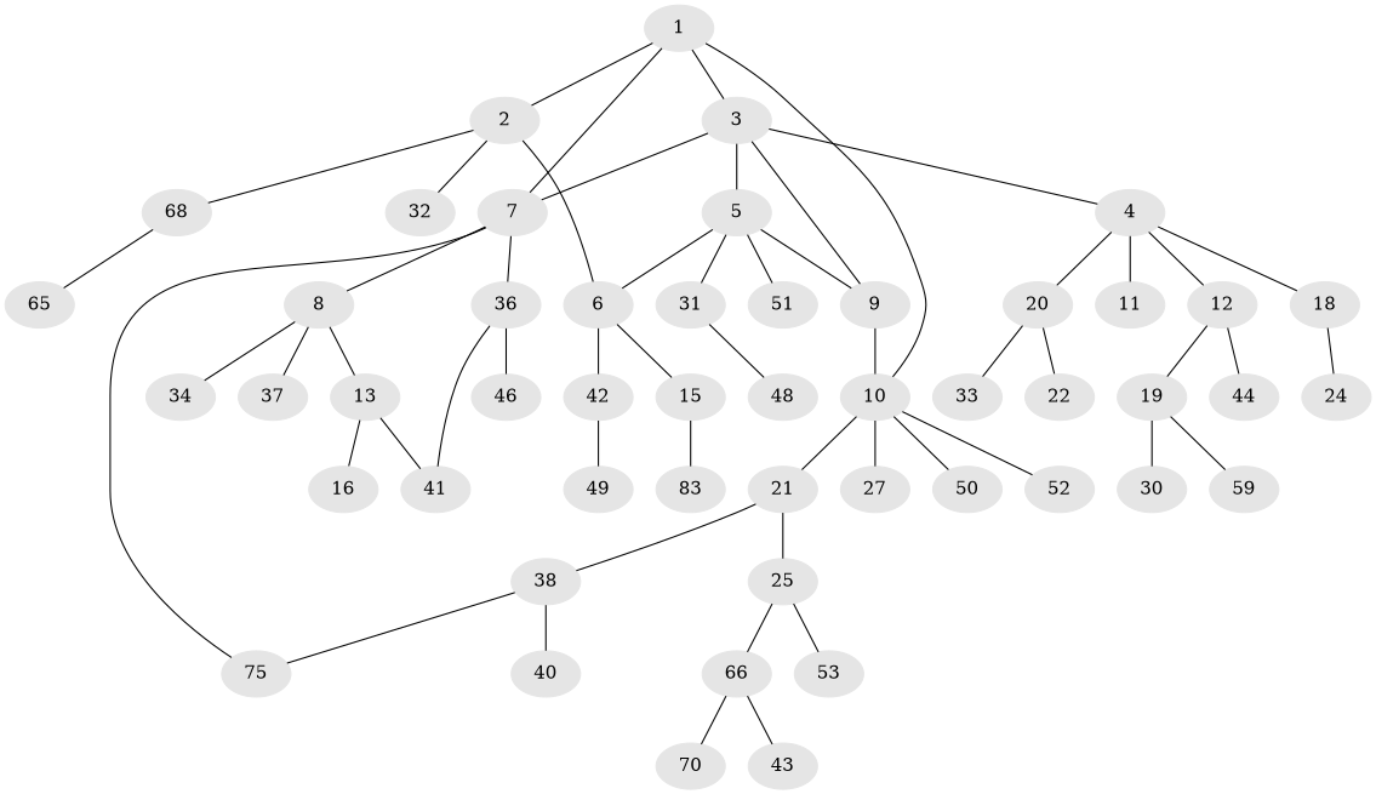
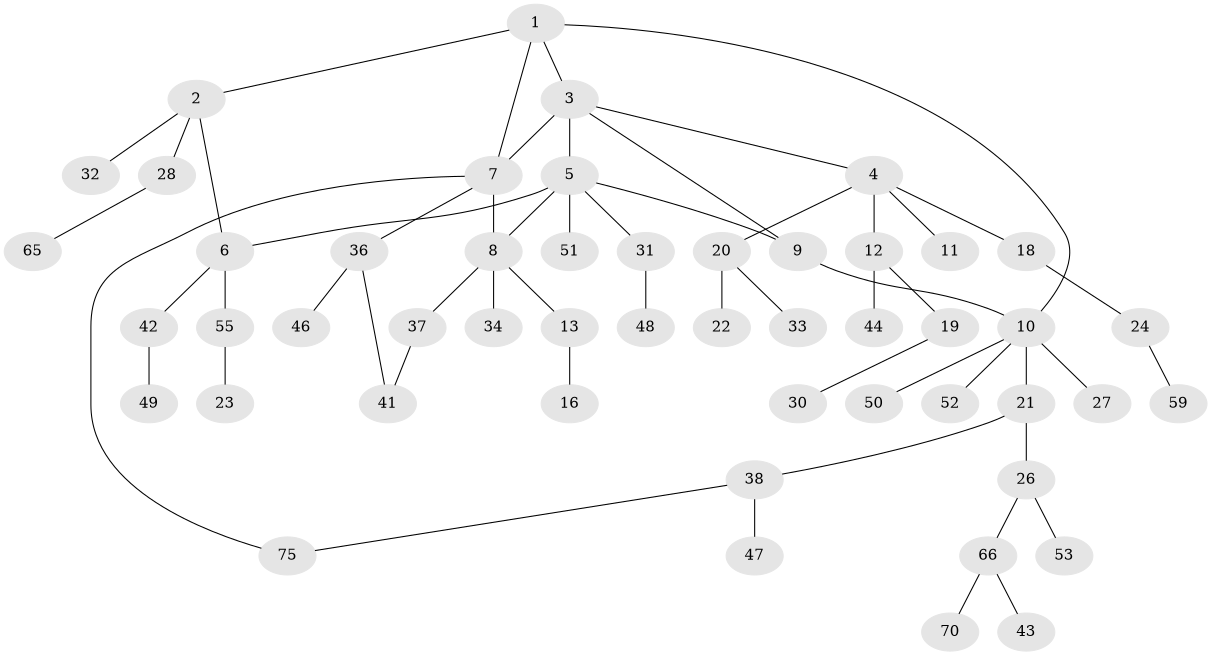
  graph {
    node [color=gray90 style=filled]
    1
    2
    3
    7
    10
    6
-   28 [label=68]
+   28
    32
    4
    5
    9
    8
    36
    n14 [label=75]
    21
    27
    50
    52
-   15
+   15 [label=55]
    42
    n21 [label=65]
    11
    12
    18
    20
    31
    51
    19
    44
    24
    22
    33
    13
    34
    37
    48
-   23 [label=83]
+   23
    49
    41
    46
    16
-   25
+   25 [label=26]
    38
    30
    n45 [label=59]
    n46 [label=66]
    53
-   47 [label=40]
+   47
    n49 [label=70]
    43
    1 -- 2
    1 -- 3
    1 -- 7
    1 -- 10
    2 -- 6
    2 -- 28
    2 -- 32
    3 -- 7
    3 -- 4
    3 -- 5
    3 -- 9
    7 -- 8
    7 -- 36
    7 -- n14
    10 -- 21
    10 -- 27
    10 -- 50
    10 -- 52
    6 -- 15
    6 -- 42
    28 -- n21
    4 -- 11
    4 -- 12
    4 -- 18
    4 -- 20
    5 -- 6
    5 -- 9
+   5 -- 8
    5 -- 31
    5 -- 51
    9 -- 10
    8 -- 13
    8 -- 34
    8 -- 37
    36 -- 41
    36 -- 46
    21 -- 25
    21 -- 38
    15 -- 23
    42 -- 49
    12 -- 19
    12 -- 44
    18 -- 24
    20 -- 22
    20 -- 33
    31 -- 48
    19 -- 30
-   19 -- n45
-   13 -- 41
+   24 -- n45
+   37 -- 41
    13 -- 16
    25 -- n46
    25 -- 53
    38 -- n14
    38 -- 47
    n46 -- n49
    n46 -- 43
  }
